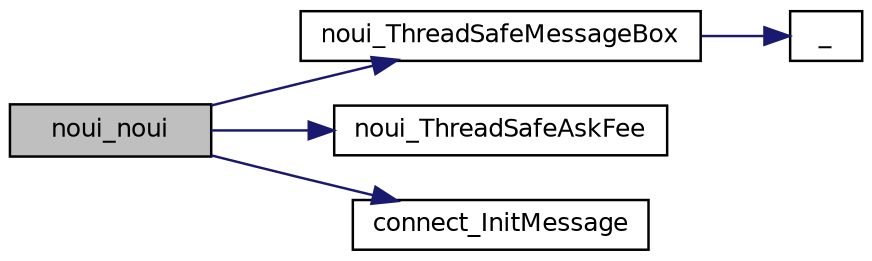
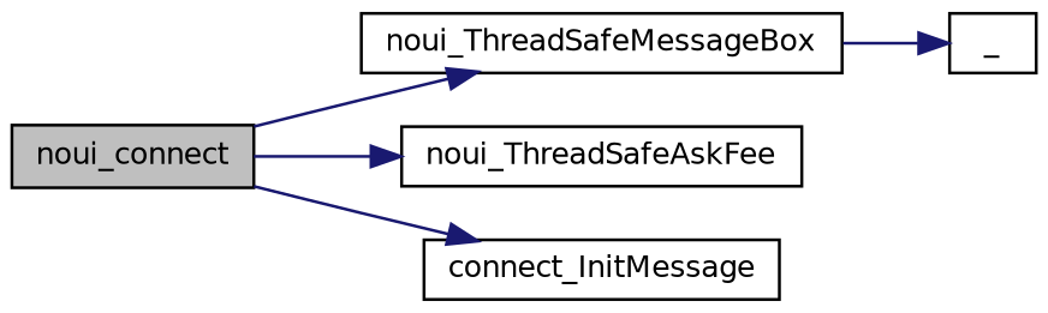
  digraph {
    rankdir=LR
    node [color=black fillcolor=white fontname=Helvetica fontsize=10 shape=record style=filled]
    edge [color=midnightblue fontname=Helvetica fontsize=10 labelfontname=Helvetica labelfontsize=10 style=solid]
-   n1 [fillcolor=grey75 fontcolor=black height=0.2 label=noui_noui width=0.4]
+   n1 [fillcolor=grey75 fontcolor=black height=0.2 label=noui_connect width=0.4]
    n2 [height=0.2 label=noui_ThreadSafeMessageBox width=0.4]
    n3 [height=0.2 label=noui_ThreadSafeAskFee width=0.4]
    n4 [height=0.2 label=connect_InitMessage width=0.4]
    n5 [height=0.2 label=_ width=0.4]
    n1 -> n2
    n1 -> n3
    n1 -> n4
    n2 -> n5
  }
